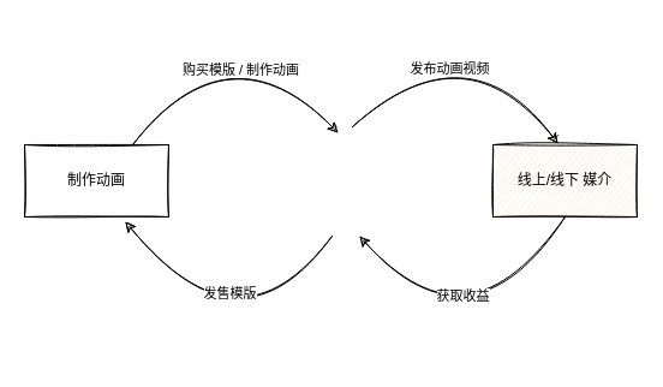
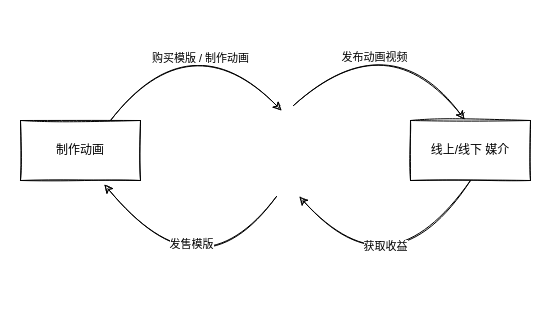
  <mxCell id="0" />
  <mxCell id="1" parent="0" />
- <mxCell id="2" value="线上/线下 媒介" style="rounded=0;whiteSpace=wrap;html=1;sketch=1;fillColor=#ffe6cc;" parent="1" vertex="1"><mxGeometry x="410" y="120" width="120" height="60" as="geometry" /></mxCell>
+ <mxCell id="2" value="线上/线下 媒介" style="rounded=0;whiteSpace=wrap;html=1;sketch=1;" parent="1" vertex="1"><mxGeometry x="410" y="120" width="120" height="60" as="geometry" /></mxCell>
  <mxCell id="3" value="制作动画" style="rounded=0;whiteSpace=wrap;html=1;sketch=1;" parent="1" vertex="1"><mxGeometry x="20" y="120" width="120" height="60" as="geometry" /></mxCell>
  <mxCell id="4" value="" style="shape=image;verticalLabelPosition=bottom;labelBackgroundColor=default;verticalAlign=top;aspect=fixed;imageAspect=0;image=https://icon-library.com/images/users-icon/users-icon-7.jpg;sketch=1;" parent="1" vertex="1"><mxGeometry x="230" y="104" width="92" height="92" as="geometry" /></mxCell>
  <mxCell id="5" value="" style="endArrow=classic;html=1;rounded=0;sketch=1;curved=1;exitX=0.75;exitY=0;exitDx=0;exitDy=0;entryX=0.5;entryY=0;entryDx=0;entryDy=0;" parent="1" source="3" edge="1"><mxGeometry width="50" height="50" relative="1" as="geometry"><mxPoint x="110" y="100" as="sourcePoint" /><mxPoint x="281" y="110" as="targetPoint" /><Array as="points"><mxPoint x="191" y="20" /></Array></mxGeometry></mxCell>
  <mxCell id="6" value="购买模版 / 制作动画" style="edgeLabel;html=1;align=center;verticalAlign=middle;resizable=0;points=[];" parent="5" vertex="1" connectable="0"><mxGeometry x="0.208" y="-28" relative="1" as="geometry"><mxPoint x="10" y="-1" as="offset" /></mxGeometry></mxCell>
  <mxCell id="7" value="" style="endArrow=classic;html=1;rounded=0;sketch=1;curved=1;entryX=0.45;entryY=-0.017;entryDx=0;entryDy=0;entryPerimeter=0;exitX=0.685;exitY=0.011;exitDx=0;exitDy=0;exitPerimeter=0;" parent="1" source="4" target="2" edge="1"><mxGeometry width="50" height="50" relative="1" as="geometry"><mxPoint x="370" y="90" as="sourcePoint" /><mxPoint x="420" y="40" as="targetPoint" /><Array as="points"><mxPoint x="390" y="20" /></Array></mxGeometry></mxCell>
  <mxCell id="8" value="发布动画视频" style="edgeLabel;html=1;align=center;verticalAlign=middle;resizable=0;points=[];" parent="7" vertex="1" connectable="0"><mxGeometry x="-0.273" y="-17" relative="1" as="geometry"><mxPoint y="-1" as="offset" /></mxGeometry></mxCell>
  <mxCell id="9" value="" style="endArrow=classic;html=1;rounded=0;sketch=1;curved=1;exitX=0.5;exitY=1;exitDx=0;exitDy=0;entryX=0.7;entryY=1.067;entryDx=0;entryDy=0;entryPerimeter=0;" parent="1" source="4" target="3" edge="1"><mxGeometry width="50" height="50" relative="1" as="geometry"><mxPoint x="220" y="360" as="sourcePoint" /><mxPoint x="100" y="210" as="targetPoint" /><Array as="points"><mxPoint x="200" y="300" /></Array></mxGeometry></mxCell>
  <mxCell id="10" value="发售模版" style="edgeLabel;html=1;align=center;verticalAlign=middle;resizable=0;points=[];" parent="9" vertex="1" connectable="0"><mxGeometry x="0.272" y="-29" relative="1" as="geometry"><mxPoint as="offset" /></mxGeometry></mxCell>
  <mxCell id="11" value="" style="endArrow=classic;html=1;rounded=0;sketch=1;curved=1;exitX=0.5;exitY=1;exitDx=0;exitDy=0;entryX=0.75;entryY=1;entryDx=0;entryDy=0;" parent="1" source="2" target="4" edge="1"><mxGeometry width="50" height="50" relative="1" as="geometry"><mxPoint x="420" y="310" as="sourcePoint" /><mxPoint x="470" y="260" as="targetPoint" /><Array as="points"><mxPoint x="390" y="300" /></Array></mxGeometry></mxCell>
  <mxCell id="12" value="获取收益" style="edgeLabel;html=1;align=center;verticalAlign=middle;resizable=0;points=[];" parent="11" vertex="1" connectable="0"><mxGeometry x="0.338" y="-32" relative="1" as="geometry"><mxPoint as="offset" /></mxGeometry></mxCell>
